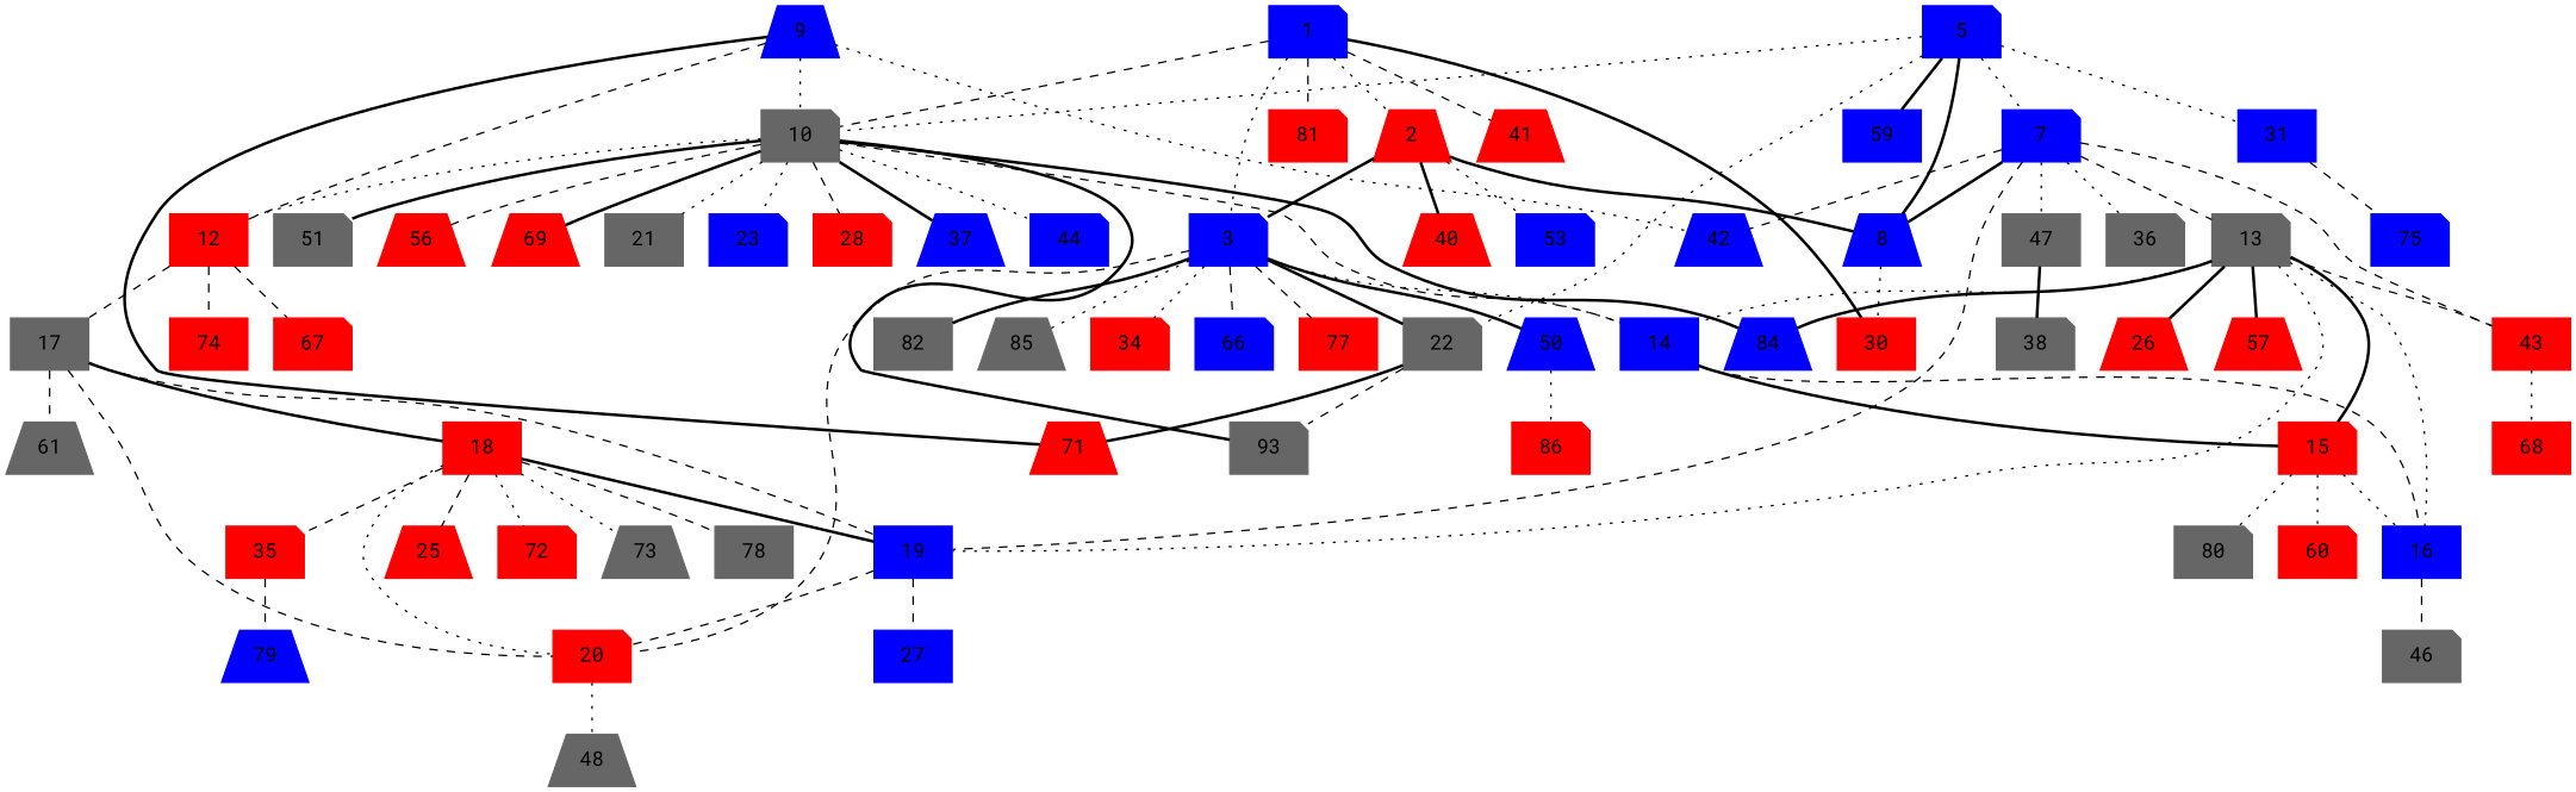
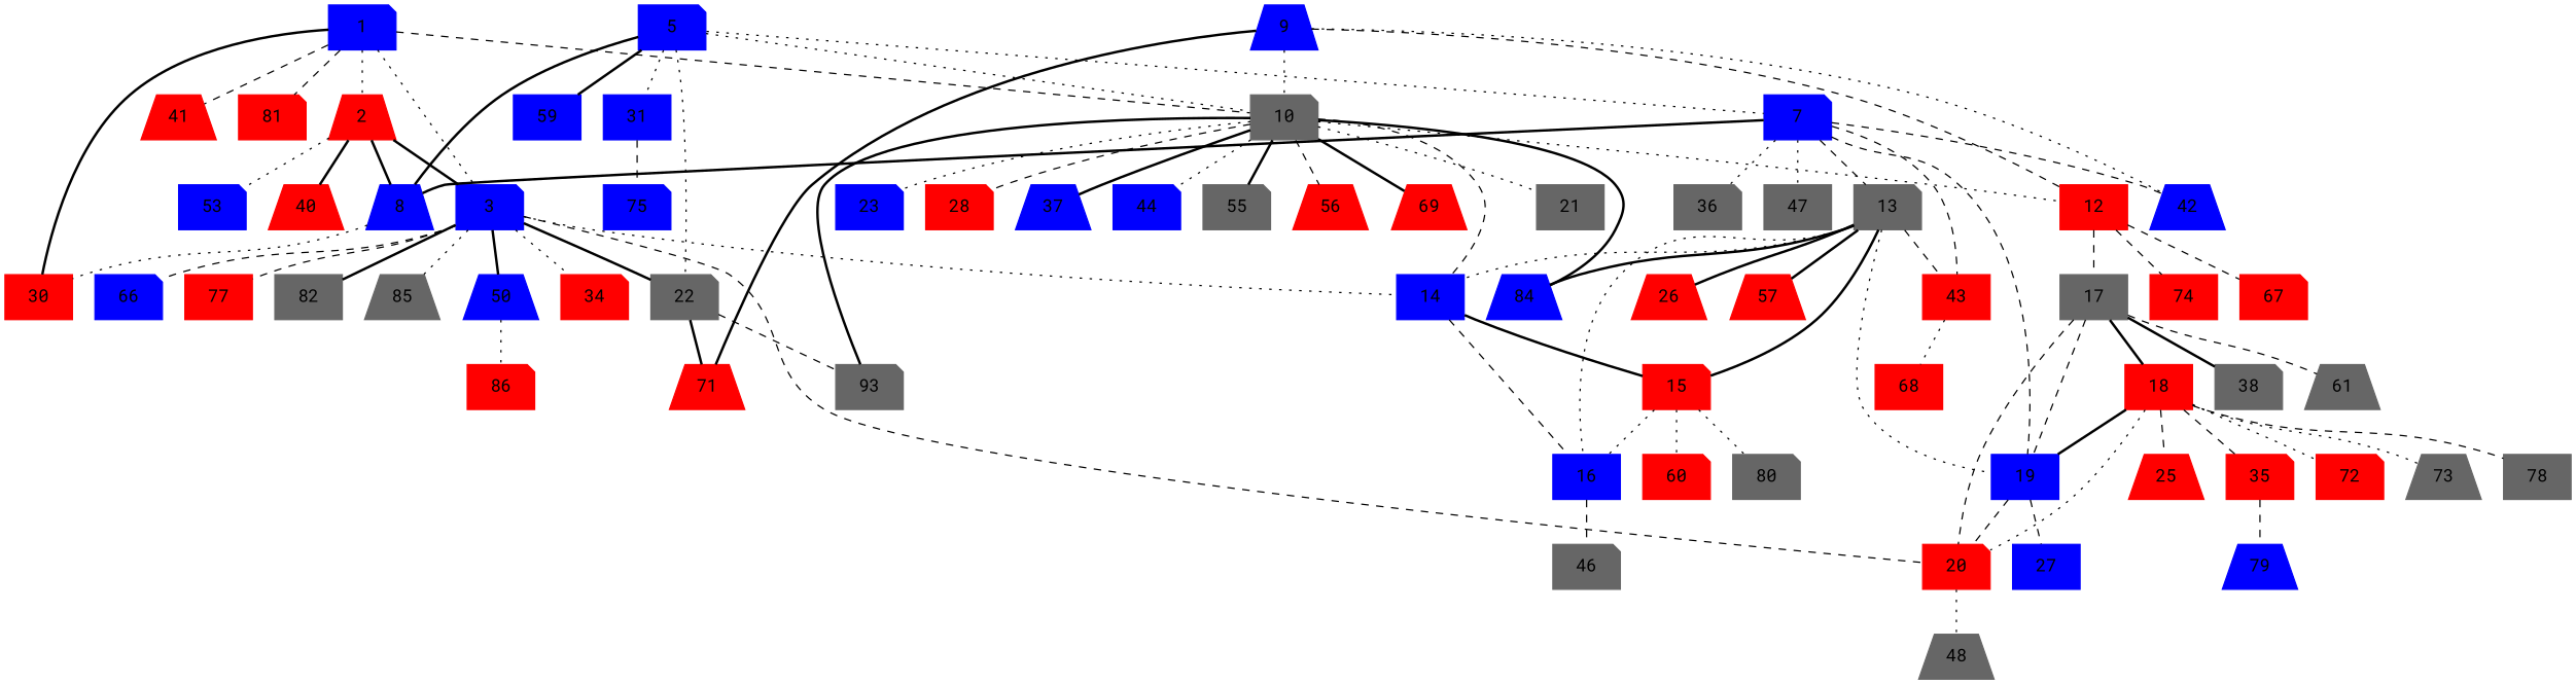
  graph {
    fontname="Roboto Mono"
    node [color=red fontname="Roboto Mono" shape=note style=filled]
    edge [fontname="Roboto Mono" style=dotted]
    1 [color=blue super="+58"]
    2 [shape=trapezium super="+29"]
    3 [color=blue super="+4"]
    10 [color=gray40 super="+11"]
    30 [shape=box super="+65"]
    41 [shape=trapezium super="+64"]
    81
    8 [color=blue shape=trapezium]
    40 [shape=trapezium]
    53 [color=blue]
    14 [color=blue shape=box super="+52"]
    20
    22 [color=gray40]
    34
    50 [color=blue shape=trapezium super="+76"]
    66 [color=blue]
    77 [shape=box]
    82 [color=gray40 shape=box]
    85 [color=gray40 shape=trapezium]
    12 [shape=box]
    21 [color=gray40 shape=box]
    23 [color=blue]
    28
    37 [color=blue shape=trapezium]
    44 [color=blue]
-   55 [color=gray40 label=51]
+   55 [color=gray40]
    56 [shape=trapezium]
    n28 [color=gray40 label=93]
    69 [shape=trapezium]
    84 [color=blue shape=trapezium]
    15 [super="+62"]
    16 [color=blue shape=box super="+32"]
    48 [color=gray40 shape=trapezium]
    71 [shape=trapezium]
    86
    5 [color=blue super="+6"]
    7 [color=blue super="+33"]
    31 [color=blue shape=box super="+45"]
    59 [color=blue shape=box]
    13 [color=gray40 super="+83"]
    19 [color=blue shape=box super="+24"]
    36 [color=gray40]
    42 [color=blue shape=trapezium]
    43 [shape=box]
    47 [color=gray40 shape=box]
    75 [color=blue]
    26 [shape=trapezium]
    57 [shape=trapezium]
    27 [color=blue shape=box]
    68 [shape=box super="+70"]
    9 [color=blue shape=trapezium super="+49"]
    17 [color=gray40 shape=box super="+51"]
    67
    74 [shape=box]
    18 [shape=box super="+39"]
    38 [color=gray40 super="+54"]
    61 [color=gray40 shape=trapezium]
    60
    80 [color=gray40]
    46 [color=gray40]
    25 [shape=trapezium]
    35
    72
    73 [color=gray40 shape=trapezium]
    78 [color=gray40 shape=box]
    79 [color=blue shape=trapezium]
    1 -- 2
    1 -- 3 [weight=2]
    1 -- 10 [style=dashed]
    1 -- 30 [style=bold]
    1 -- 41 [style=dashed]
    1 -- 81 [style=dashed]
    2 -- 3 [style=bold weight=2]
    2 -- 8 [style=bold]
    2 -- 40 [style=bold]
    2 -- 53
    3 -- 14
    3 -- 20 [style=dashed]
    3 -- 22 [style=bold]
    3 -- 34
    3 -- 50 [style=bold]
    3 -- 66 [style=dashed]
    3 -- 77 [style=dashed]
    3 -- 82 [style=bold]
    3 -- 85
    10 -- 14 [style=dashed]
    10 -- 12 [weight=2]
    10 -- 21
    10 -- 23
    10 -- 28 [style=dashed]
    10 -- 37 [style=bold]
    10 -- 44
    10 -- 55 [style=bold]
    10 -- 56 [style=dashed]
    10 -- n28 [style=bold]
    10 -- 69 [style=bold]
    10 -- 84 [style=bold]
    8 -- 30
    14 -- 15 [style=bold]
    14 -- 16 [style=dashed]
    20 -- 48
    22 -- n28 [style=dashed]
    22 -- 71 [style=bold]
    50 -- 86
    12 -- 17 [style=dashed]
    12 -- 67 [style=dashed]
    12 -- 74 [style=dashed]
    15 -- 16
    15 -- 60
    15 -- 80
    16 -- 46 [style=dashed]
    5 -- 10
    5 -- 8 [style=bold weight=2]
    5 -- 22
    5 -- 7 [weight=2]
    5 -- 31
    5 -- 59 [style=bold]
    7 -- 8 [style=bold]
    7 -- 13 [style=dashed]
    7 -- 19 [style=dashed]
    7 -- 36
    7 -- 42 [style=dashed]
    7 -- 43 [style=dashed]
    7 -- 47
    31 -- 75 [style=dashed]
    13 -- 14
    13 -- 84 [style=bold]
    13 -- 15 [style=bold]
    13 -- 16
    13 -- 19
    13 -- 43 [style=dashed]
    13 -- 26 [style=bold]
    13 -- 57 [style=bold]
    19 -- 20 [style=dashed]
    19 -- 27 [style=dashed]
    43 -- 68
    9 -- 10 [weight=2]
    9 -- 12 [style=dashed]
    9 -- 71 [style=bold]
    9 -- 42
    17 -- 20 [style=dashed]
    17 -- 19 [style=dashed]
    17 -- 18 [style=bold]
-   47 -- 38 [style=bold]
+   17 -- 38 [style=bold]
    17 -- 61 [style=dashed]
    18 -- 20
    18 -- 19 [style=bold]
    18 -- 25 [style=dashed]
    18 -- 35 [style=dashed]
    18 -- 72
    18 -- 73
    18 -- 78 [style=dashed]
    35 -- 79 [style=dashed]
  }
